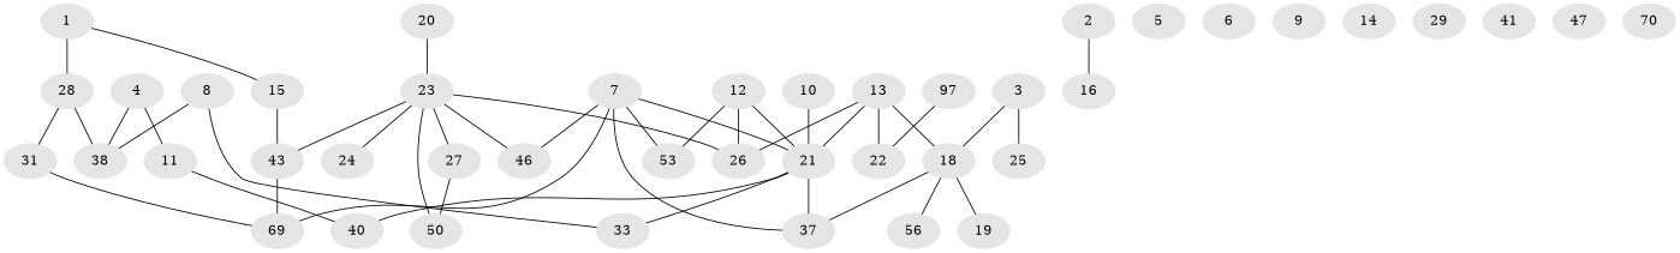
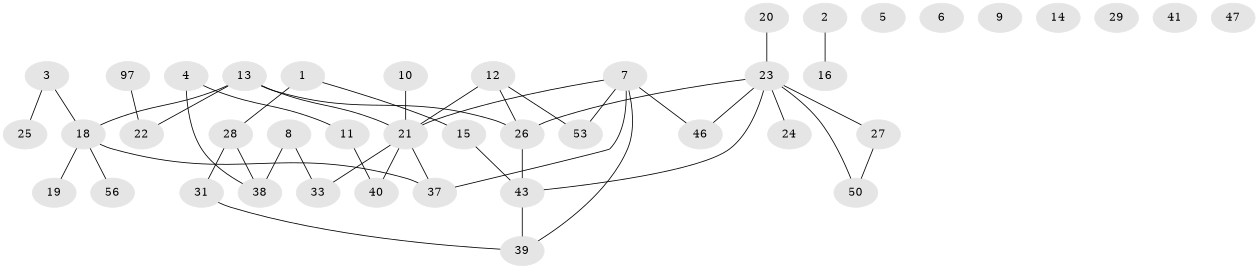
  graph {
    node [color=gray90 style=filled]
    1 [super="+35"]
    15 [super="+63"]
    28 [super="+71"]
    10 [super="+68"]
    21 [super="+49"]
    43 [super="+62"]
    38 [super="+52"]
    31 [super="+36"]
    2 [super="+61"]
    16 [super="+48"]
    3 [super="+57"]
    18 [super="+58"]
    25 [super="+34"]
    37 [super="+55"]
    19
    56
    4 [super="+66"]
    11 [super="+64"]
    40
    5 [super="+54"]
    6 [super="+69"]
    7 [super="+32"]
-   39 [super="+59" label=69]
+   39 [super="+59"]
    46
    53
    33
    26 [super="+67"]
    8 [super="+44"]
    9
    12 [super="+45"]
    13 [super="+60"]
    22
    14
    n34 [label=97 super="+30"]
    23 [super="+51"]
    24
    27
    50 [super="+65"]
    20
    29 [super="+42"]
    41
    47
-   70
    1 -- 15
    1 -- 28 [weight=3]
    15 -- 43
    28 -- 38
    28 -- 31
    10 -- 21
    21 -- 37
    21 -- 40
    21 -- 33
    43 -- 39
    31 -- 39
    2 -- 16
    3 -- 18
    3 -- 25
    18 -- 37
    18 -- 19
    18 -- 56
    4 -- 38
    4 -- 11
    11 -- 40
    7 -- 21
    7 -- 37
    7 -- 39
    7 -- 46
    7 -- 53
+   26 -- 43
    8 -- 38
    8 -- 33
    12 -- 21 [weight=2]
    12 -- 53
    12 -- 26
    13 -- 21
    13 -- 18
    13 -- 26
    13 -- 22
    n34 -- 22
    23 -- 43
    23 -- 46
    23 -- 26
    23 -- 24
    23 -- 27
    23 -- 50
    27 -- 50
    20 -- 23
  }
